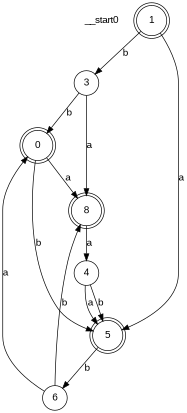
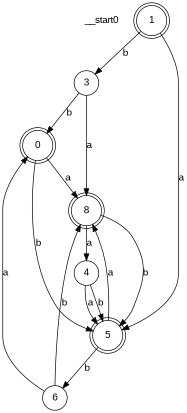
  digraph {
    fontname="Liberation Sans"
    rankdir=TB
    node [fontname="Liberation Sans" shape=doublecircle color=black fillcolor=white style="rounded,filled"]
    edge [fontname="Liberation Sans"]
    __start0 [shape=none color="" fillcolor="" style=""]
    n2 [label=0]
    n3 [label=8]
    n4 [label=5]
    n5 [label=4 shape=circle style=filled]
    n6 [label=1]
    n7 [label=3 shape=circle style=filled]
    n8 [label=6 shape=circle style=filled]
    n2 -> n3 [label=a]
    n2 -> n4 [label=b]
+   n3 -> n4 [label=b]
    n3 -> n5 [label=a]
+   n4 -> n3 [label=a]
    n4 -> n8 [label=b]
    n5 -> n4 [label=a]
    n5 -> n4 [label=b]
    n6 -> n4 [label=a]
    n6 -> n7 [label=b]
    n7 -> n2 [label=b]
    n7 -> n3 [label=a]
    n8 -> n2 [label=a]
    n8 -> n3 [label=b]
  }
